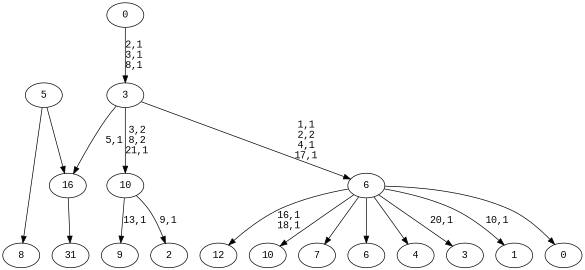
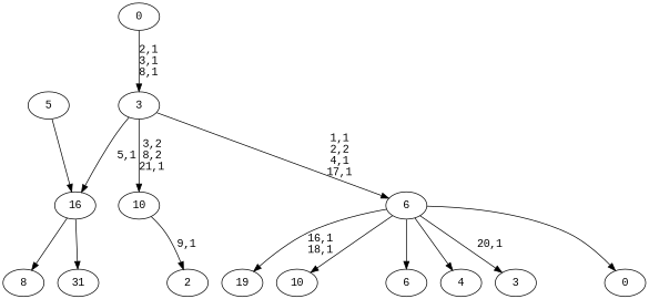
  digraph {
    fontname="Liberation Mono"
    node [fontname="Liberation Mono"]
    edge [fontname="Liberation Mono"]
-   n1 [label=12]
+   n1 [label=19]
    n2 [label=31]
    n3 [label=10]
-   n4 [label=9]
    n5 [label=8]
-   n6 [label=7]
    n7 [label=6]
    n8 [label=5]
    16
    n10 [label=4]
    n11 [label=3]
    n12 [label=2]
    10
-   n14 [label=1]
    n15 [label=0]
    6
    3
    0
    n8 -> 16
    16 -> n2
-   n8 -> n5
-   10 -> n4 [label="13,1"]
+   16 -> n5
    10 -> n12 [label="9,1"]
    6 -> n1 [label="16,1\n18,1"]
    6 -> n3
-   6 -> n6
    6 -> n7
    6 -> n10
    6 -> n11 [label="20,1"]
-   6 -> n14 [label="10,1"]
    6 -> n15
    3 -> 16 [label="5,1"]
    3 -> 10 [label="3,2\n8,2\n21,1"]
    3 -> 6 [label="1,1\n2,2\n4,1\n17,1"]
    0 -> 3 [label="2,1\n3,1\n8,1"]
  }
